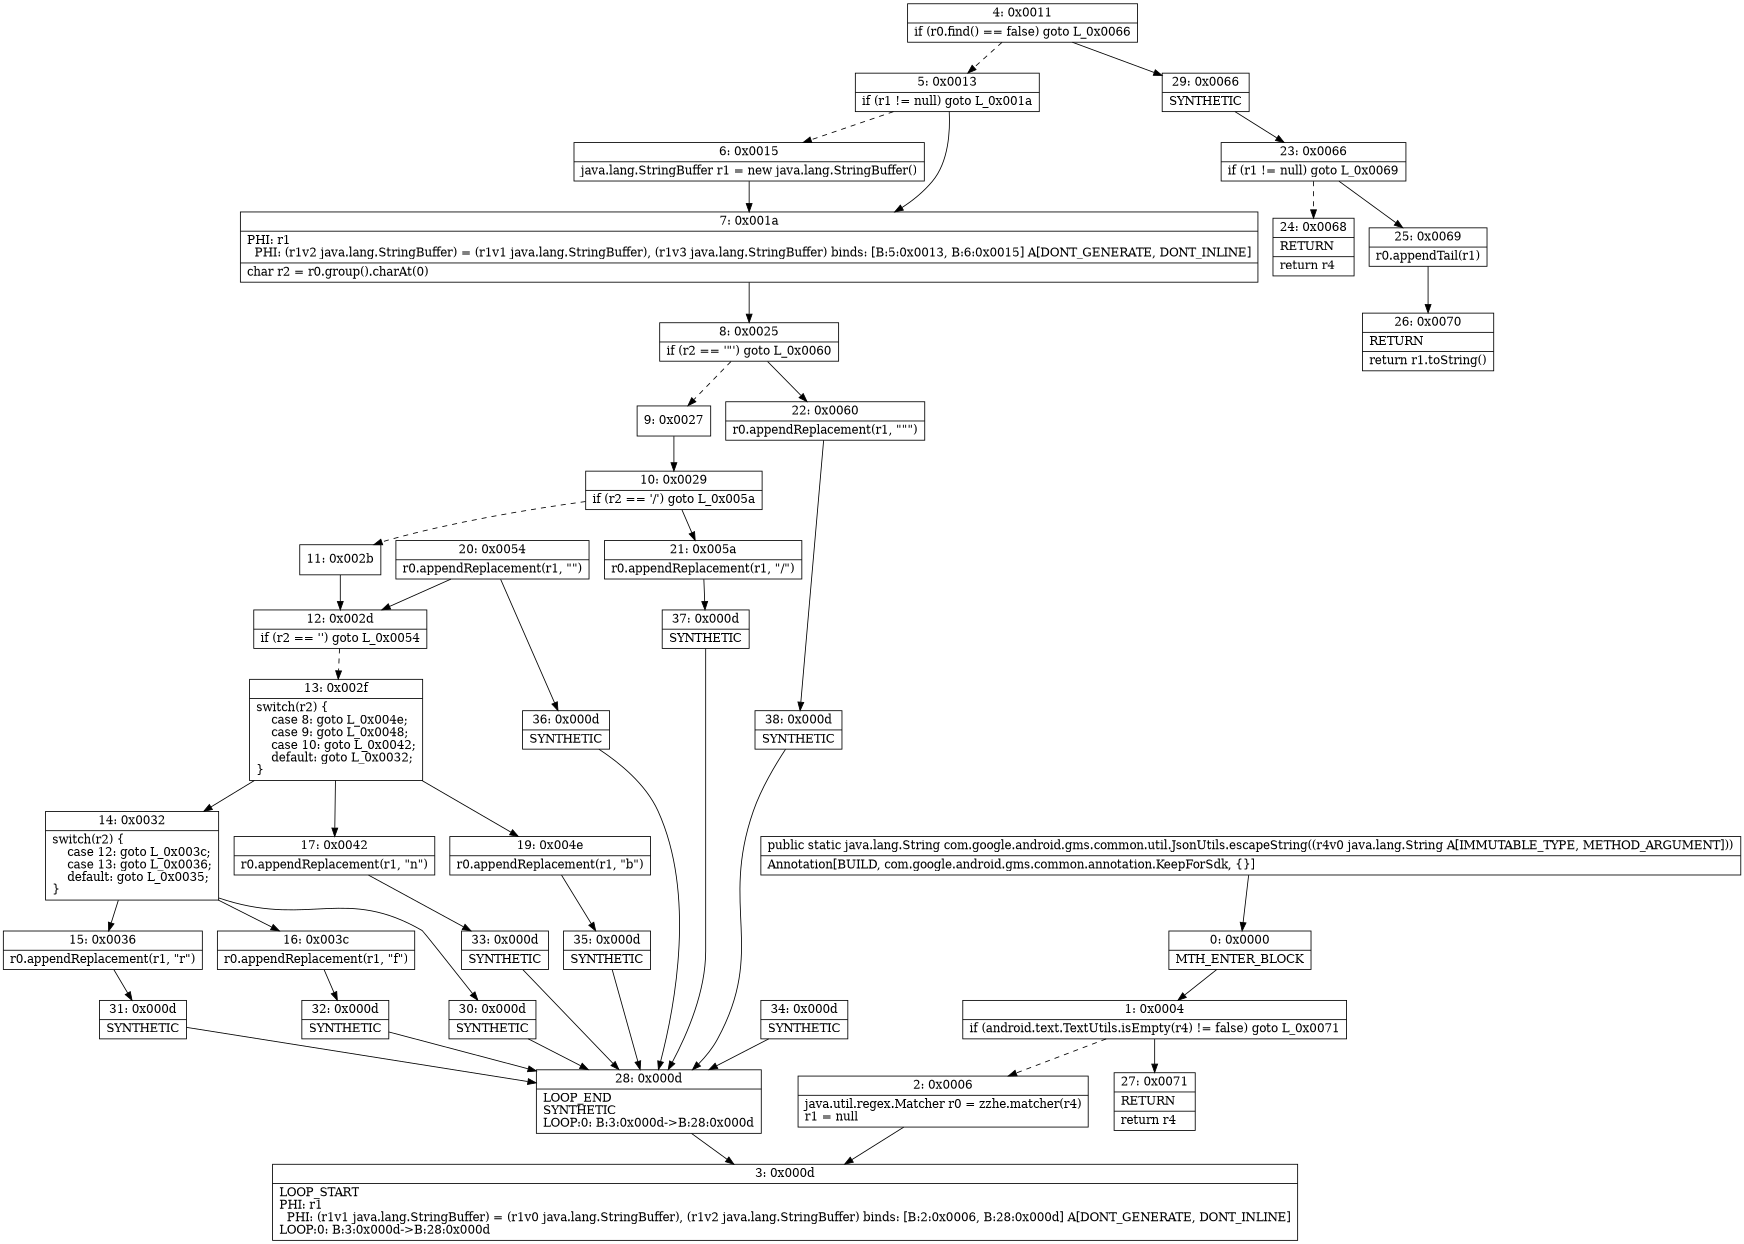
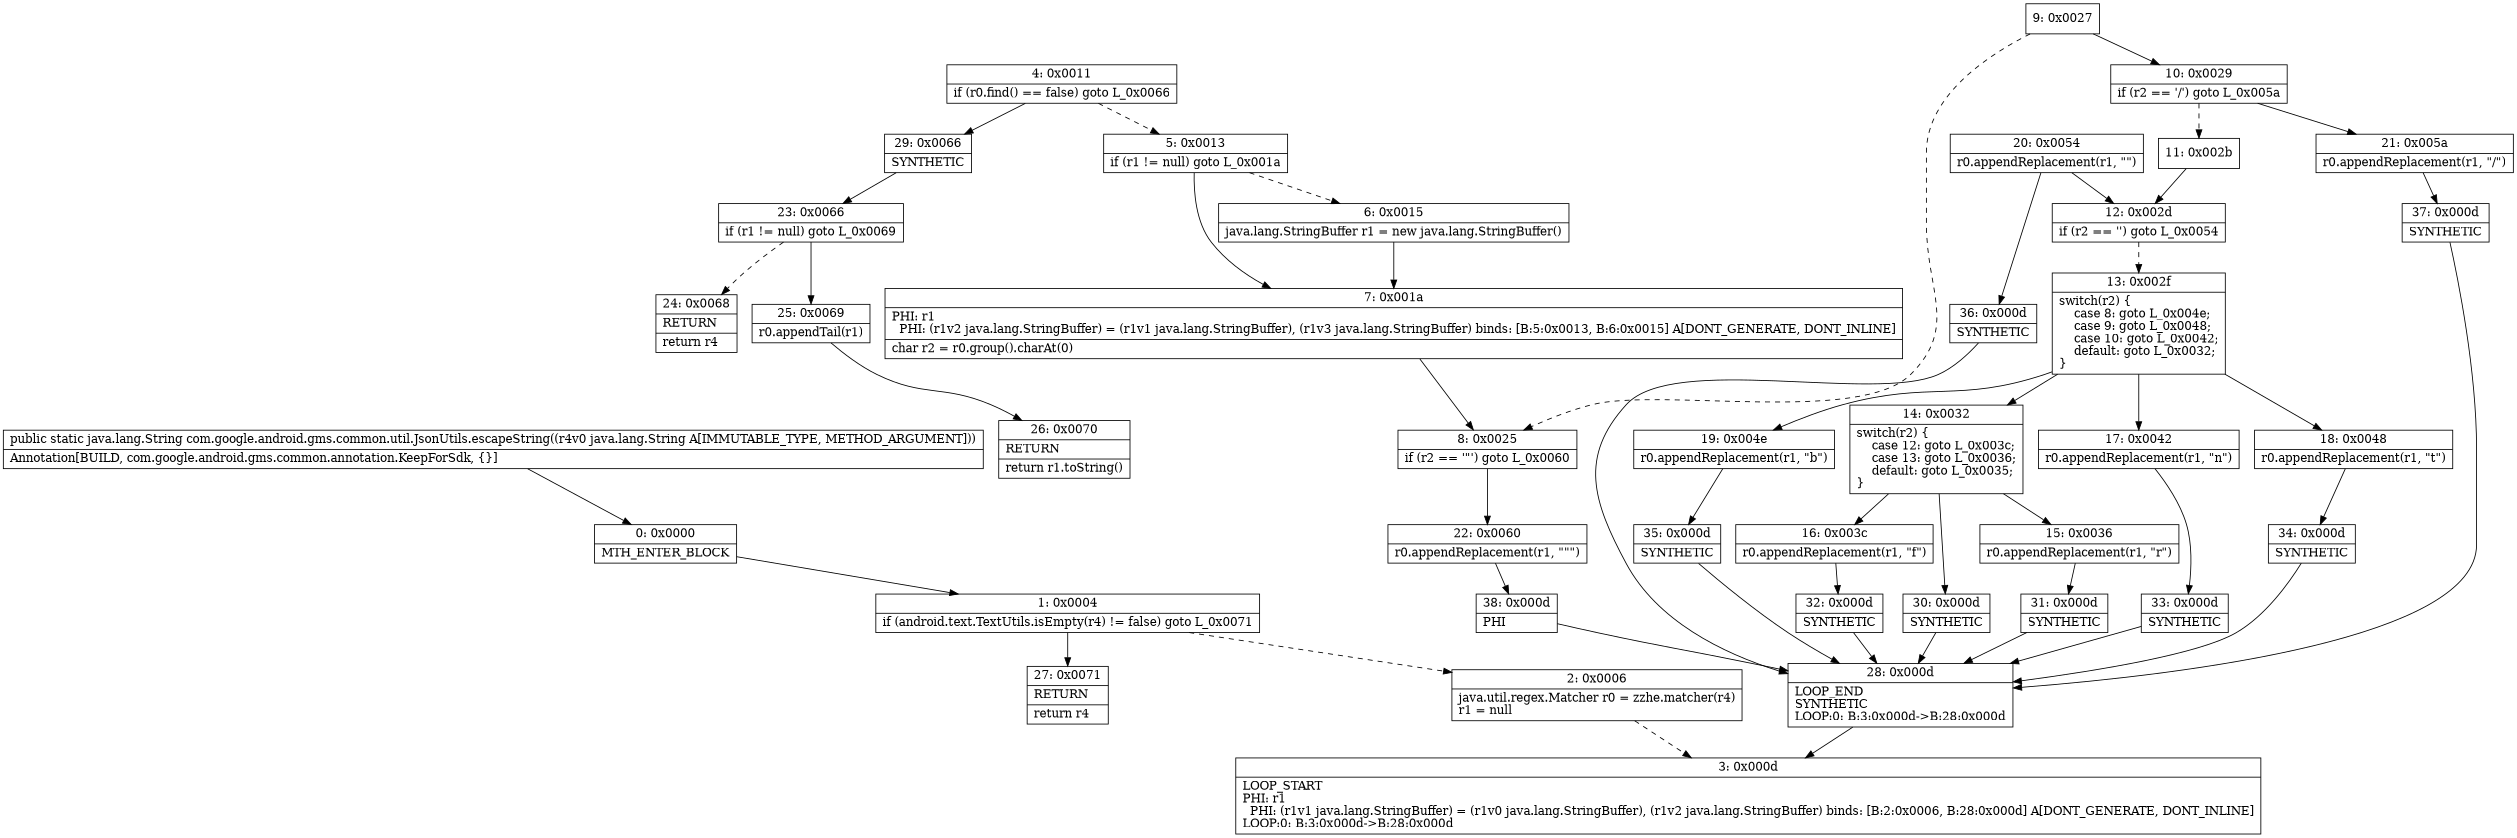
  digraph {
    node [shape=record]
    n1 [label="{0\:\ 0x0000|MTH_ENTER_BLOCK\l}"]
    n2 [label="{1\:\ 0x0004|if (android.text.TextUtils.isEmpty(r4) != false) goto L_0x0071\l}"]
    n3 [label="{2\:\ 0x0006|java.util.regex.Matcher r0 = zzhe.matcher(r4)\lr1 = null\l}"]
    n4 [label="{27\:\ 0x0071|RETURN\l|return r4\l}"]
    n5 [label="{3\:\ 0x000d|LOOP_START\lPHI: r1 \l  PHI: (r1v1 java.lang.StringBuffer) = (r1v0 java.lang.StringBuffer), (r1v2 java.lang.StringBuffer) binds: [B:2:0x0006, B:28:0x000d] A[DONT_GENERATE, DONT_INLINE]\lLOOP:0: B:3:0x000d\-\>B:28:0x000d\l}"]
    n6 [label="{4\:\ 0x0011|if (r0.find() == false) goto L_0x0066\l}"]
    n7 [label="{5\:\ 0x0013|if (r1 != null) goto L_0x001a\l}"]
    n8 [label="{29\:\ 0x0066|SYNTHETIC\l}"]
    n9 [label="{6\:\ 0x0015|java.lang.StringBuffer r1 = new java.lang.StringBuffer()\l}"]
    n10 [label="{7\:\ 0x001a|PHI: r1 \l  PHI: (r1v2 java.lang.StringBuffer) = (r1v1 java.lang.StringBuffer), (r1v3 java.lang.StringBuffer) binds: [B:5:0x0013, B:6:0x0015] A[DONT_GENERATE, DONT_INLINE]\l|char r2 = r0.group().charAt(0)\l}"]
    n11 [label="{23\:\ 0x0066|if (r1 != null) goto L_0x0069\l}"]
    n12 [label="{8\:\ 0x0025|if (r2 == '\"') goto L_0x0060\l}"]
    n13 [label="{9\:\ 0x0027}"]
    n14 [label="{22\:\ 0x0060|r0.appendReplacement(r1, \"\"\")\l}"]
    n15 [label="{10\:\ 0x0029|if (r2 == '\/') goto L_0x005a\l}"]
-   n16 [label="{38\:\ 0x000d|SYNTHETIC\l}"]
+   n16 [label="{38\:\ 0x000d|PHI\l}"]
    n17 [label="{11\:\ 0x002b}"]
    n18 [label="{21\:\ 0x005a|r0.appendReplacement(r1, \"\/\")\l}"]
    n19 [label="{12\:\ 0x002d|if (r2 == '') goto L_0x0054\l}"]
    n20 [label="{37\:\ 0x000d|SYNTHETIC\l}"]
    n21 [label="{13\:\ 0x002f|switch(r2) \{\l    case 8: goto L_0x004e;\l    case 9: goto L_0x0048;\l    case 10: goto L_0x0042;\l    default: goto L_0x0032;\l\}\l}"]
    n22 [label="{14\:\ 0x0032|switch(r2) \{\l    case 12: goto L_0x003c;\l    case 13: goto L_0x0036;\l    default: goto L_0x0035;\l\}\l}"]
    n23 [label="{17\:\ 0x0042|r0.appendReplacement(r1, \"n\")\l}"]
+   n24 [label="{18\:\ 0x0048|r0.appendReplacement(r1, \"t\")\l}"]
    n25 [label="{19\:\ 0x004e|r0.appendReplacement(r1, \"b\")\l}"]
    n26 [label="{20\:\ 0x0054|r0.appendReplacement(r1, \"\")\l}"]
    n27 [label="{36\:\ 0x000d|SYNTHETIC\l}"]
    n28 [label="{15\:\ 0x0036|r0.appendReplacement(r1, \"r\")\l}"]
    n29 [label="{16\:\ 0x003c|r0.appendReplacement(r1, \"f\")\l}"]
    n30 [label="{30\:\ 0x000d|SYNTHETIC\l}"]
    n31 [label="{33\:\ 0x000d|SYNTHETIC\l}"]
    n32 [label="{34\:\ 0x000d|SYNTHETIC\l}"]
    n33 [label="{35\:\ 0x000d|SYNTHETIC\l}"]
    n34 [label="{31\:\ 0x000d|SYNTHETIC\l}"]
    n35 [label="{32\:\ 0x000d|SYNTHETIC\l}"]
    n36 [label="{28\:\ 0x000d|LOOP_END\lSYNTHETIC\lLOOP:0: B:3:0x000d\-\>B:28:0x000d\l}"]
    n37 [label="{24\:\ 0x0068|RETURN\l|return r4\l}"]
    n38 [label="{25\:\ 0x0069|r0.appendTail(r1)\l}"]
    n39 [label="{26\:\ 0x0070|RETURN\l|return r1.toString()\l}"]
    n40 [label="{public static java.lang.String com.google.android.gms.common.util.JsonUtils.escapeString((r4v0 java.lang.String A[IMMUTABLE_TYPE, METHOD_ARGUMENT]))  | Annotation[BUILD, com.google.android.gms.common.annotation.KeepForSdk, \{\}]\l}"]
    n1 -> n2
    n2 -> n3 [style=dashed]
    n2 -> n4
-   n3 -> n5
+   n3 -> n5 [style=dashed]
    n6 -> n7 [style=dashed]
    n6 -> n8
    n7 -> n9 [style=dashed]
    n7 -> n10
    n8 -> n11
    n9 -> n10
    n10 -> n12
    n11 -> n37 [style=dashed]
    n11 -> n38
-   n12 -> n13 [style=dashed]
+   n13 -> n12 [style=dashed]
    n12 -> n14
    n13 -> n15
    n14 -> n16
    n15 -> n17 [style=dashed]
    n15 -> n18
    n16 -> n36
    n17 -> n19
    n18 -> n20
    n19 -> n21 [style=dashed]
    n20 -> n36
    n21 -> n22
    n21 -> n23
+   n21 -> n24
    n21 -> n25
    n22 -> n28
    n22 -> n29
    n22 -> n30
    n23 -> n31
+   n24 -> n32
    n25 -> n33
    n26 -> n19
    n26 -> n27
    n27 -> n36
    n28 -> n34
    n29 -> n35
    n30 -> n36
    n31 -> n36
    n32 -> n36
    n33 -> n36
    n34 -> n36
    n35 -> n36
    n36 -> n5
    n38 -> n39
    n40 -> n1
  }
